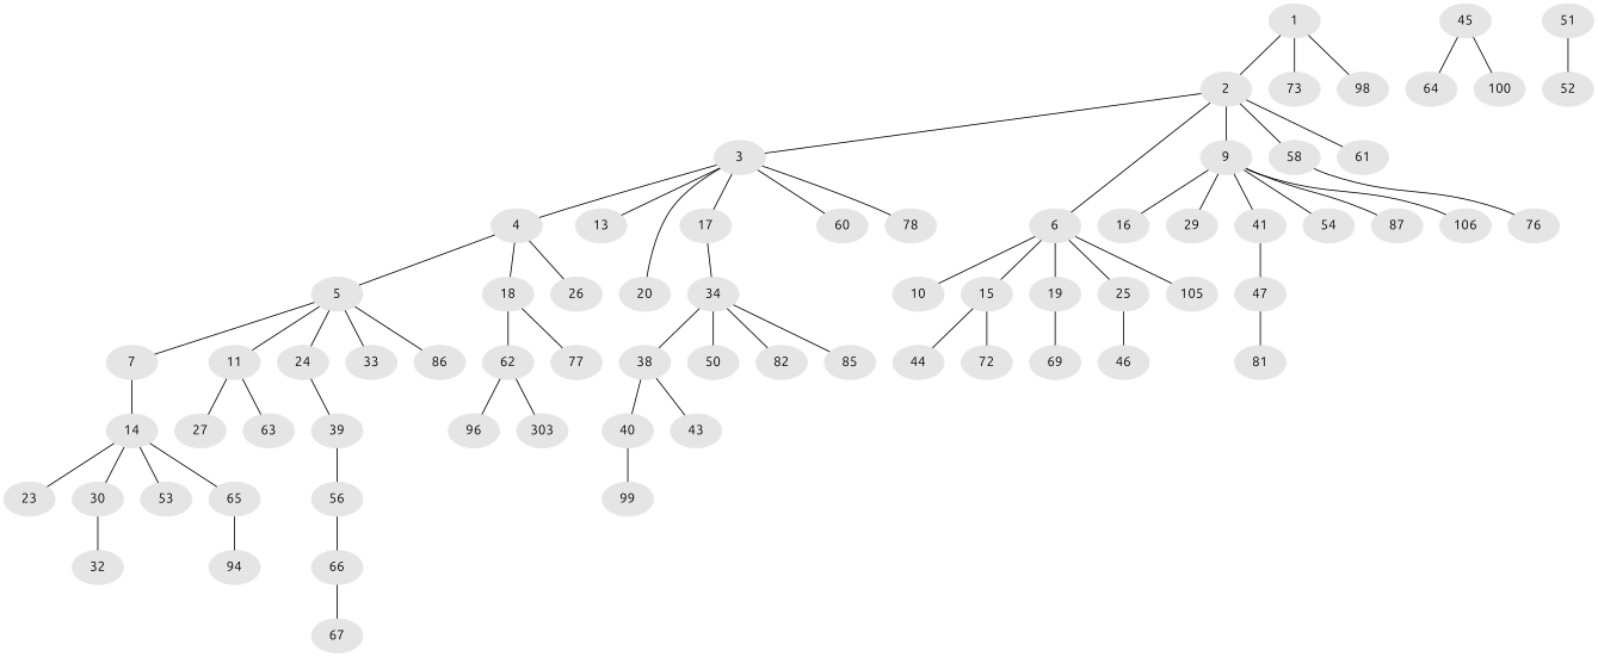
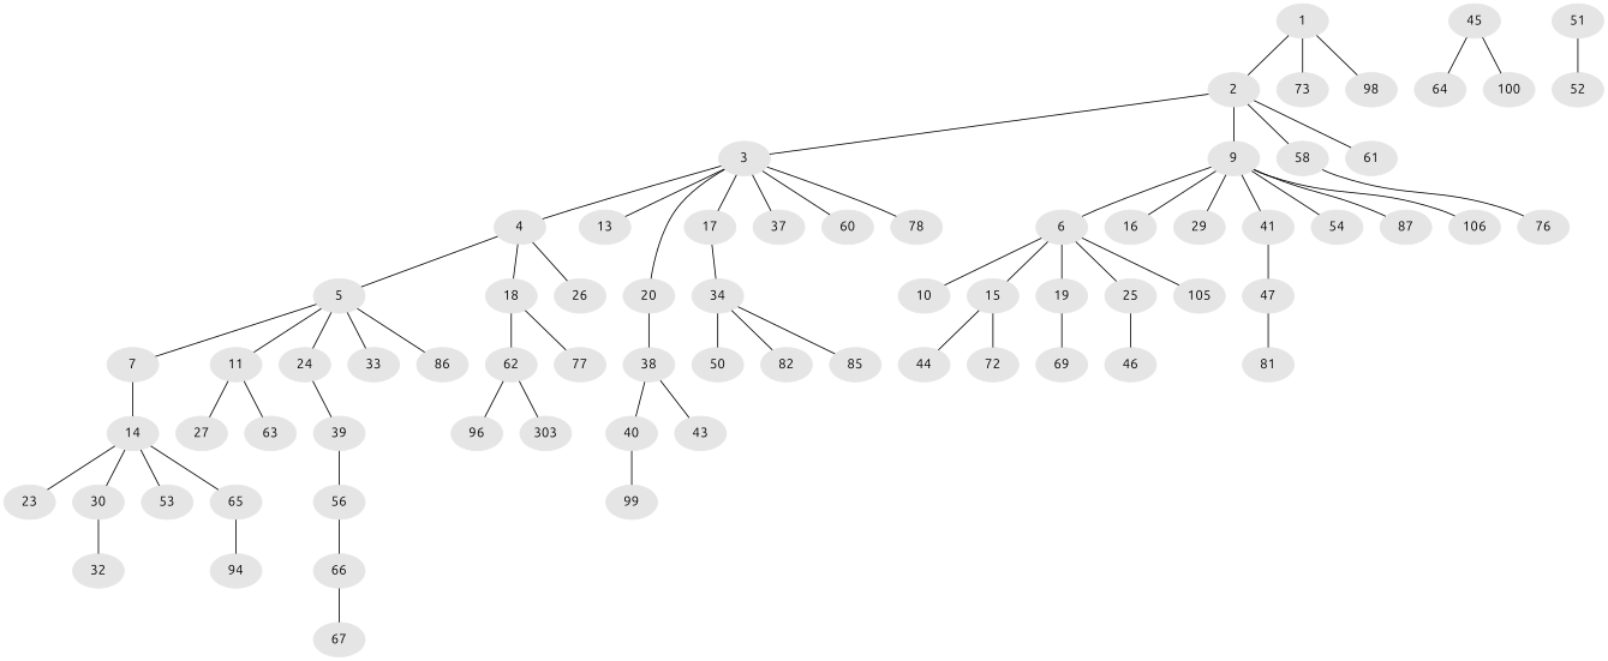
  graph {
    fontname=Ubuntu
    node [color=gray90 fontname=Ubuntu style=filled]
    edge [fontname=Ubuntu]
    2 [super="+49"]
    3 [super="+8"]
    6 [super="+88"]
    9 [super="+22"]
    58
    61 [super="+79"]
    1
    73
    98 [super="+102"]
    4 [super="+21"]
    13 [super="+55"]
    17
    20
+   37
    60
    n16 [label=78]
    10
    15 [super="+28"]
    19 [super="+31"]
    25
    105
    16
    29
    41 [super="+84"]
    54
    87 [super="+95"]
    106
    45 [super="+57"]
    64 [super="+92"]
    100
    76
    5 [super="+97"]
    18 [super="+91"]
    26
    34 [super="+71"]
    7 [super="+12"]
    11 [super="+48"]
    24 [super="+35"]
    33 [super="+36"]
    n40 [label=86]
    62 [super="+93"]
    77
    51 [super="+70"]
    52
    14 [super="+59"]
    27 [super="+42"]
    63
    39 [super="+74"]
    44
    72
    69
    46 [super="+89"]
    23
    30
    53
    65 [super="+90"]
    47
    32 [super="+78"]
    94
    38
    50
    82
    85
    96
    n65 [label=303]
    56 [super="+75"]
    40 [super="+86"]
    43 [super="+104"]
    99 [super="+101"]
    66 [super="+83"]
    81
    67
    2 -- 3
-   2 -- 6
+   9 -- 6
    2 -- 9
    2 -- 58
    2 -- 61
    3 -- 4
    3 -- 13
    3 -- 17
    3 -- 20
+   3 -- 37
    3 -- 60
    3 -- n16
    6 -- 10
    6 -- 15
    6 -- 19
    6 -- 25
    6 -- 105
    9 -- 16
    9 -- 29
    9 -- 41
    9 -- 54
    9 -- 87
    9 -- 106
    58 -- 76
    1 -- 2
    1 -- 73
    1 -- 98
    4 -- 5
    4 -- 18
    4 -- 26
    17 -- 34
    15 -- 44
    15 -- 72
    19 -- 69
    25 -- 46
    41 -- 47
    45 -- 64
    45 -- 100
    5 -- 7
    5 -- 11
    5 -- 24
    5 -- 33
    5 -- n40
    18 -- 62
    18 -- 77
-   34 -- 38
+   20 -- 38
    34 -- 50
    34 -- 82
    34 -- 85
    7 -- 14
    11 -- 27
    11 -- 63
    24 -- 39
    62 -- 96
    62 -- n65
    51 -- 52
    14 -- 23
    14 -- 30
    14 -- 53
    14 -- 65
    39 -- 56
    30 -- 32
    65 -- 94
    47 -- 81
    38 -- 40
    38 -- 43
    56 -- 66
    40 -- 99
    66 -- 67
  }
